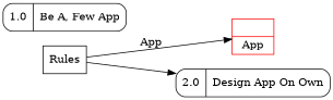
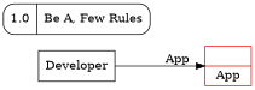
  digraph {
    rankdir=LR
    node [shape=Mrecord]
    n1 [color=red label="<f0>  |<f1> App " shape=record]
-   n2 [label=Rules shape=box]
-   n3 [label="{<f0> 2.0|<f1> Design App On Own }"]
-   n4 [label="{<f0> 1.0|<f1> Be A, Few App }"]
+   n2 [label=Developer shape=box]
+   n4 [label="{<f0> 1.0|<f1> Be A, Few Rules }"]
    n2 -> n1 [label=App]
-   n2 -> n3
  }
